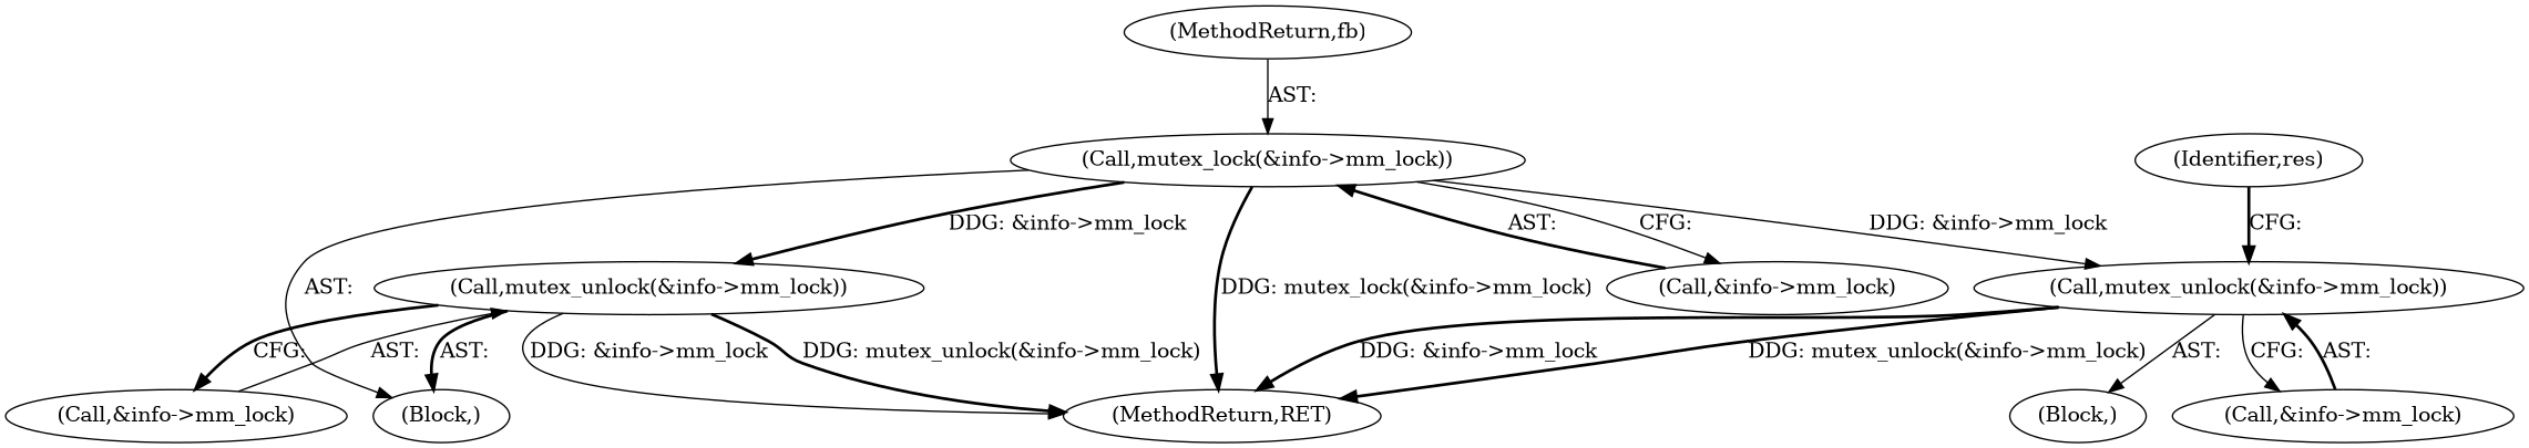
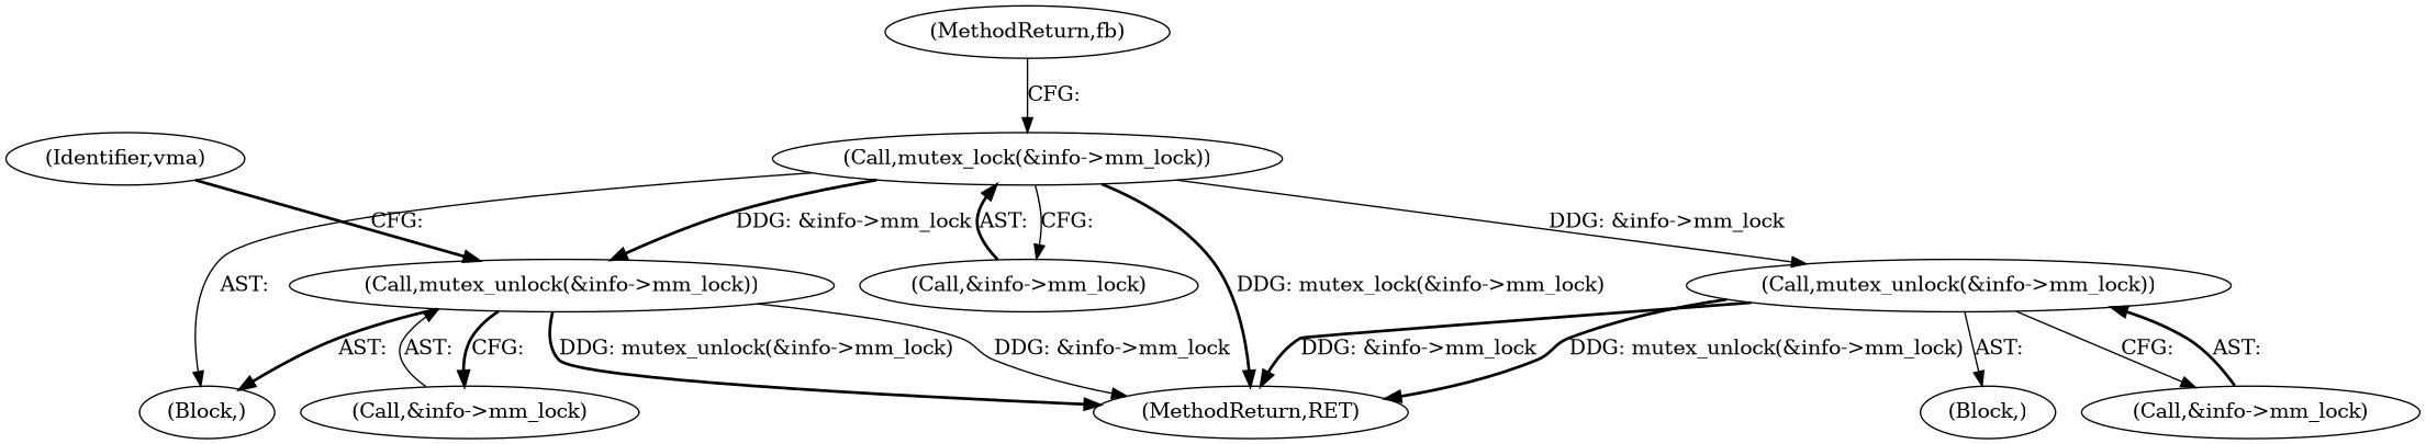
  digraph {
    edge [style=bold]
    n1 [label="(Call,mutex_lock(&info->mm_lock))"]
    n2 [label="(Call,mutex_unlock(&info->mm_lock))"]
    n3 [label="(Call,mutex_unlock(&info->mm_lock))"]
    n4 [label="(MethodReturn,RET)"]
    n5 [label="(Block,)"]
    n6 [label="(Call,&info->mm_lock)"]
    n7 [label="(Call,&info->mm_lock)"]
    n8 [label="(Block,)"]
    n9 [label="(Call,&info->mm_lock)"]
+   n10 [label="(Identifier,vma)"]
    n11 [label="(MethodReturn,fb)"]
-   n12 [label="(Identifier,res)"]
    n1 -> n2 [label="DDG: &info->mm_lock" style=solid]
    n1 -> n3 [label="DDG: &info->mm_lock"]
    n1 -> n4 [label="DDG: mutex_lock(&info->mm_lock)"]
    n1 -> n5 [label="AST: " style=solid]
    n1 -> n6 [label="CFG: " style=solid]
    n2 -> n4 [label="DDG: &info->mm_lock"]
    n2 -> n4 [label="DDG: mutex_unlock(&info->mm_lock)"]
    n2 -> n7 [label="CFG: " style=solid]
    n2 -> n8 [label="AST: " style=solid]
    n3 -> n4 [label="DDG: &info->mm_lock" style=solid]
    n3 -> n4 [label="DDG: mutex_unlock(&info->mm_lock)"]
    n3 -> n5 [label="AST: "]
    n3 -> n9 [label="CFG: "]
    n6 -> n1 [label="AST: "]
    n7 -> n2 [label="AST: "]
    n9 -> n3 [label="AST: " style=solid]
-   n11 -> n1 [label="AST: " style=solid]
-   n12 -> n2 [label="CFG: "]
+   n10 -> n3 [label="CFG: "]
+   n11 -> n1 [label="CFG: " style=solid]
  }
